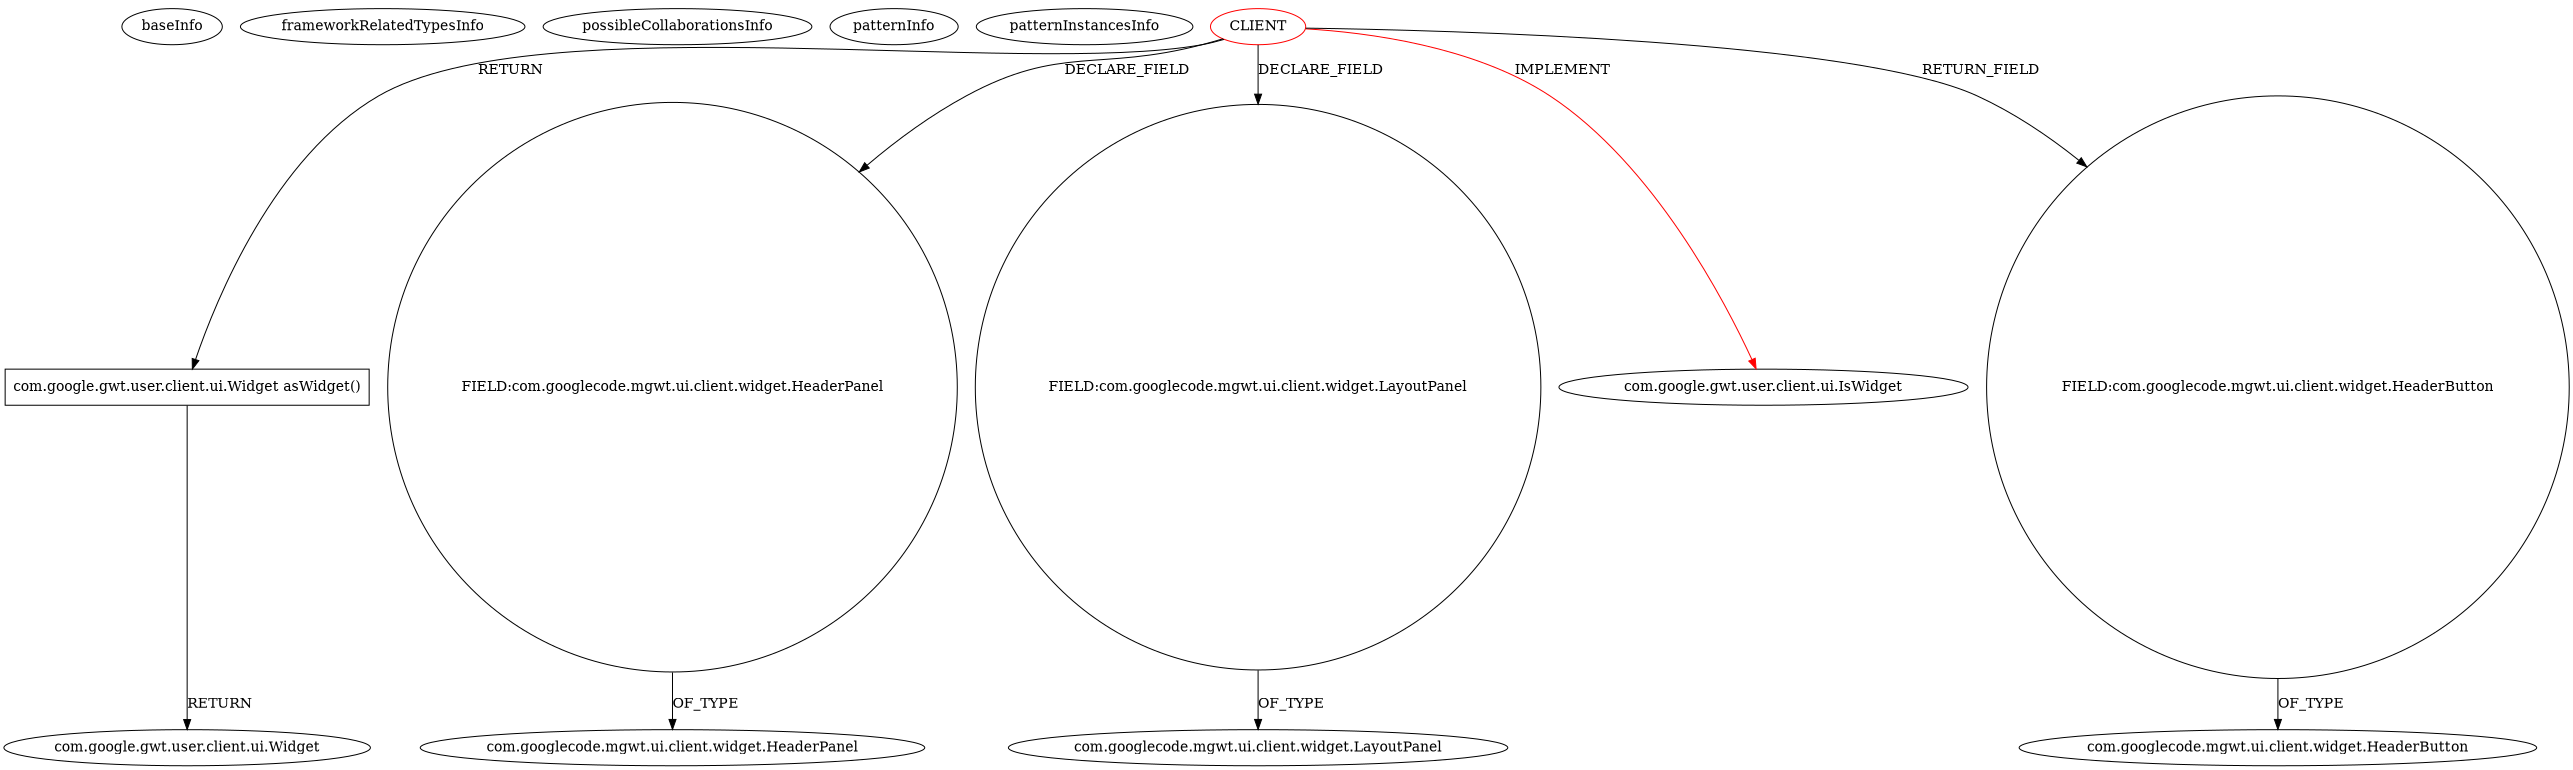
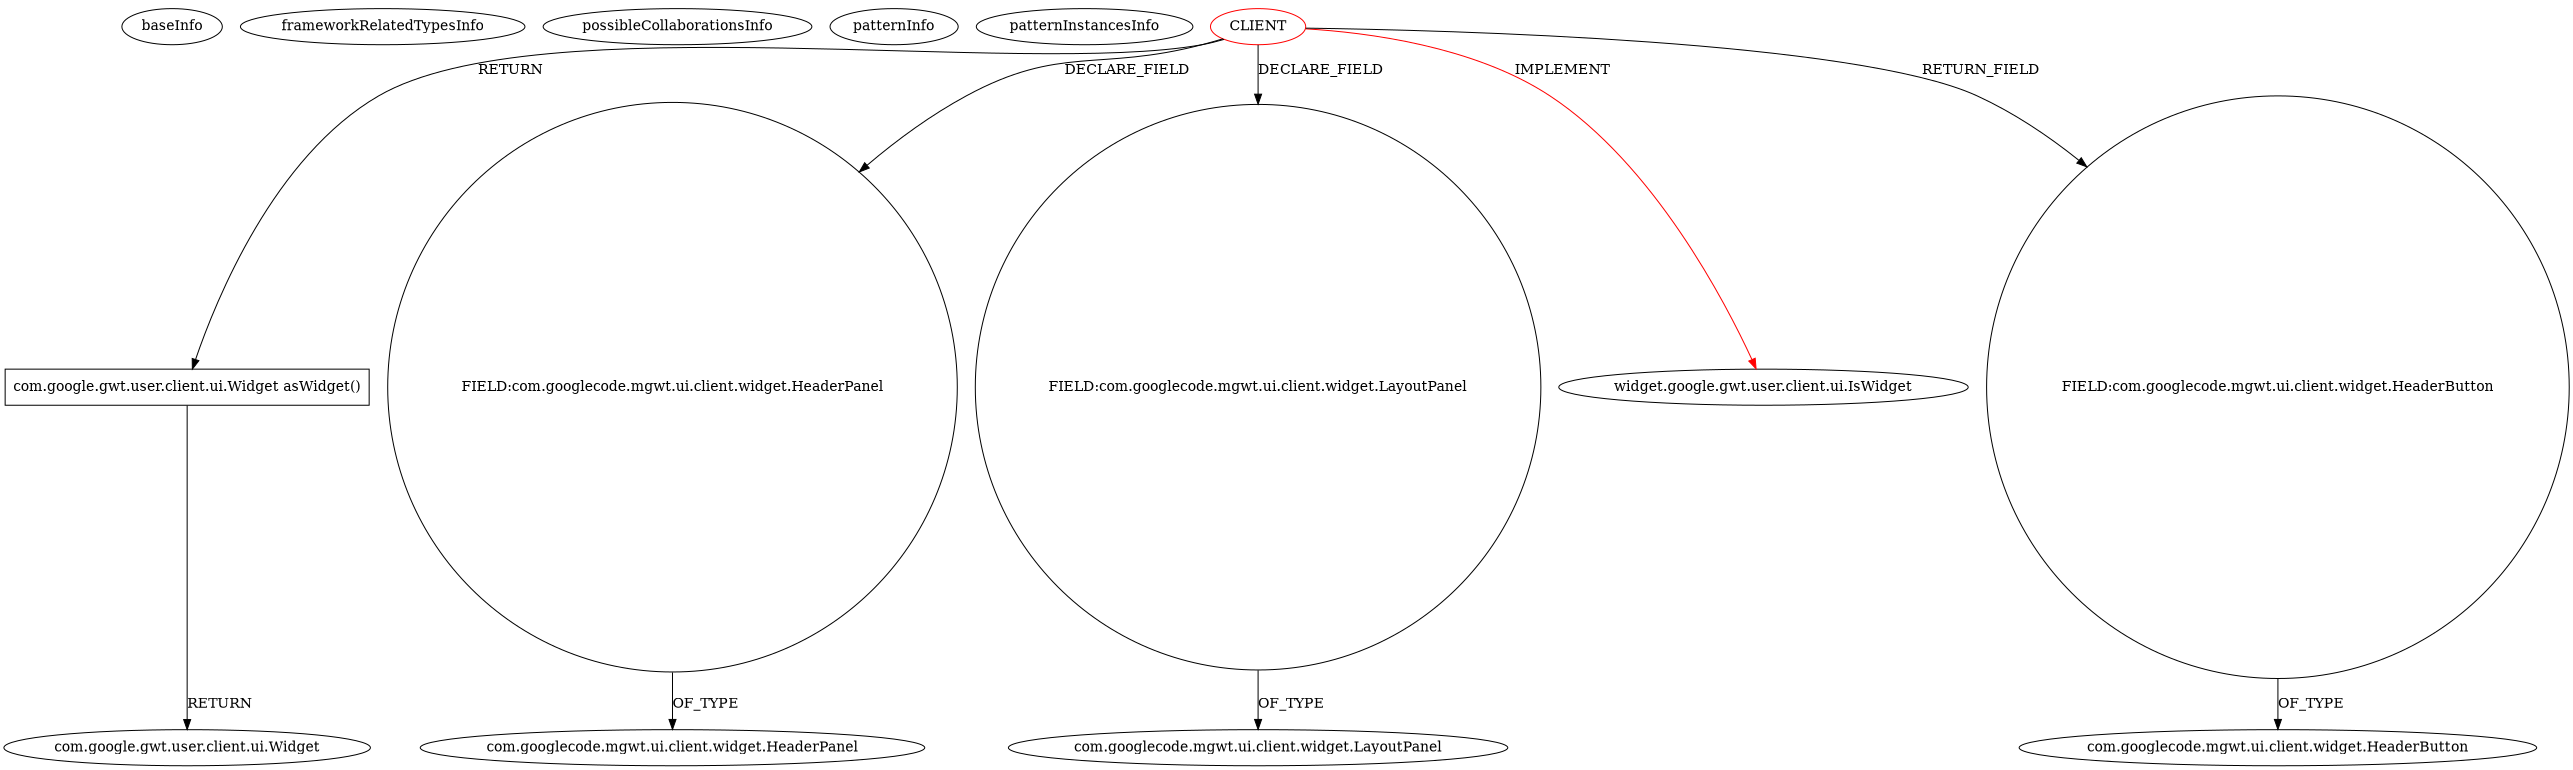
  digraph {
    node [isFrameworkType=false]
    baseInfo [category=pattern graphId=465 isAnonymous=false possibleRelation=false isFrameworkType=""]
    frameworkRelatedTypesInfo [0="com.google.gwt.user.client.ui.IsWidget" isFrameworkType=""]
    possibleCollaborationsInfo [isFrameworkType=""]
    patternInfo [frequency=4.0 patternRootClient=0 isFrameworkType=""]
    patternInstancesInfo [0="rjdkolb-jozijug_phonegapdemo~/rjdkolb-jozijug_phonegapdemo/jozijug_phonegapdemo-master/src/main/java/org/openrap/jozijug/mgwtphonegap/client/activities/testphonegap/TestPhoneGapViewGwtImpl.java~TestPhoneGapViewGwtImpl~4405" 1="rjdkolb-jozijug_phonegapdemo~/rjdkolb-jozijug_phonegapdemo/jozijug_phonegapdemo-master/src/main/java/org/openrap/jozijug/mgwtphonegap/client/activities/ShowCaseListViewGwtImpl.java~ShowCaseListViewGwtImpl~4374" 2="rjdkolb-jozijug_phonegapdemo~/rjdkolb-jozijug_phonegapdemo/jozijug_phonegapdemo-master/src/main/java/org/openrap/jozijug/mgwtphonegap/client/activities/UIViewImpl.java~UIViewImpl~4375" 3="rjdkolb-jozijug_phonegapdemo~/rjdkolb-jozijug_phonegapdemo/jozijug_phonegapdemo-master/src/main/java/org/openrap/jozijug/mgwtphonegap/client/DetailViewGwtImpl.java~DetailViewGwtImpl~4365" isFrameworkType=""]
    n6 [label="com.google.gwt.user.client.ui.Widget asWidget()" shape=box vertexType=OVERRIDING_METHOD_DECLARATION]
    n7 [label="com.google.gwt.user.client.ui.Widget" vertexType=FRAMEWORK_CLASS_TYPE]
    n8 [color=red label=CLIENT vertexType=ROOT_CLIENT_CLASS_DECLARATION]
    n9 [label="FIELD:com.googlecode.mgwt.ui.client.widget.HeaderPanel" shape=circle vertexType=FIELD_DECLARATION]
    n10 [label="FIELD:com.googlecode.mgwt.ui.client.widget.LayoutPanel" shape=circle vertexType=FIELD_DECLARATION]
-   n11 [label="com.google.gwt.user.client.ui.IsWidget" vertexType=FRAMEWORK_INTERFACE_TYPE]
+   n11 [label="widget.google.gwt.user.client.ui.IsWidget" vertexType=FRAMEWORK_INTERFACE_TYPE]
    n12 [label="FIELD:com.googlecode.mgwt.ui.client.widget.HeaderButton" shape=circle vertexType=FIELD_DECLARATION]
    n13 [label="com.googlecode.mgwt.ui.client.widget.HeaderPanel" vertexType=FRAMEWORK_CLASS_TYPE]
    n14 [label="com.googlecode.mgwt.ui.client.widget.LayoutPanel" vertexType=FRAMEWORK_CLASS_TYPE]
    n15 [label="com.googlecode.mgwt.ui.client.widget.HeaderButton" vertexType=FRAMEWORK_CLASS_TYPE]
    n6 -> n7 [label=RETURN]
    n8 -> n6 [label=RETURN]
    n8 -> n9 [label=DECLARE_FIELD]
    n8 -> n10 [label=DECLARE_FIELD]
    n8 -> n11 [color=red label=IMPLEMENT]
    n8 -> n12 [label=RETURN_FIELD]
    n9 -> n13 [label=OF_TYPE]
    n10 -> n14 [label=OF_TYPE]
    n12 -> n15 [label=OF_TYPE]
  }
